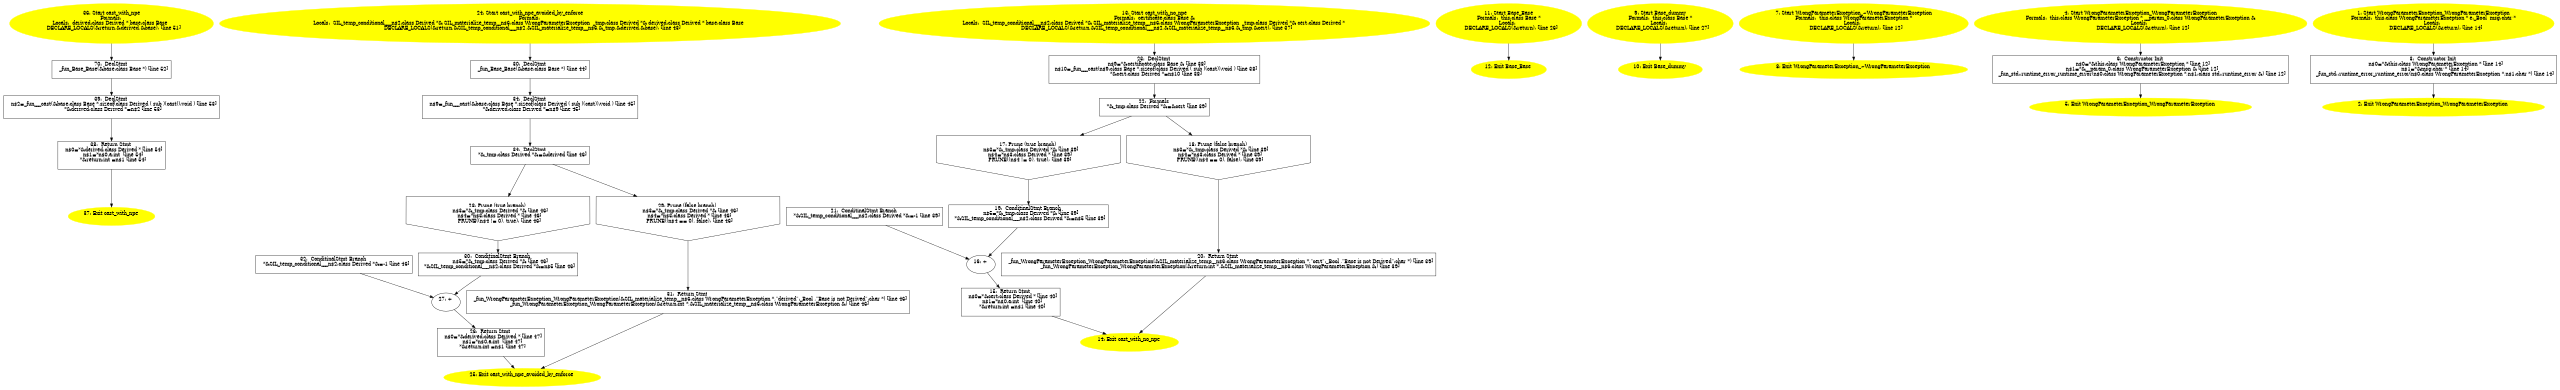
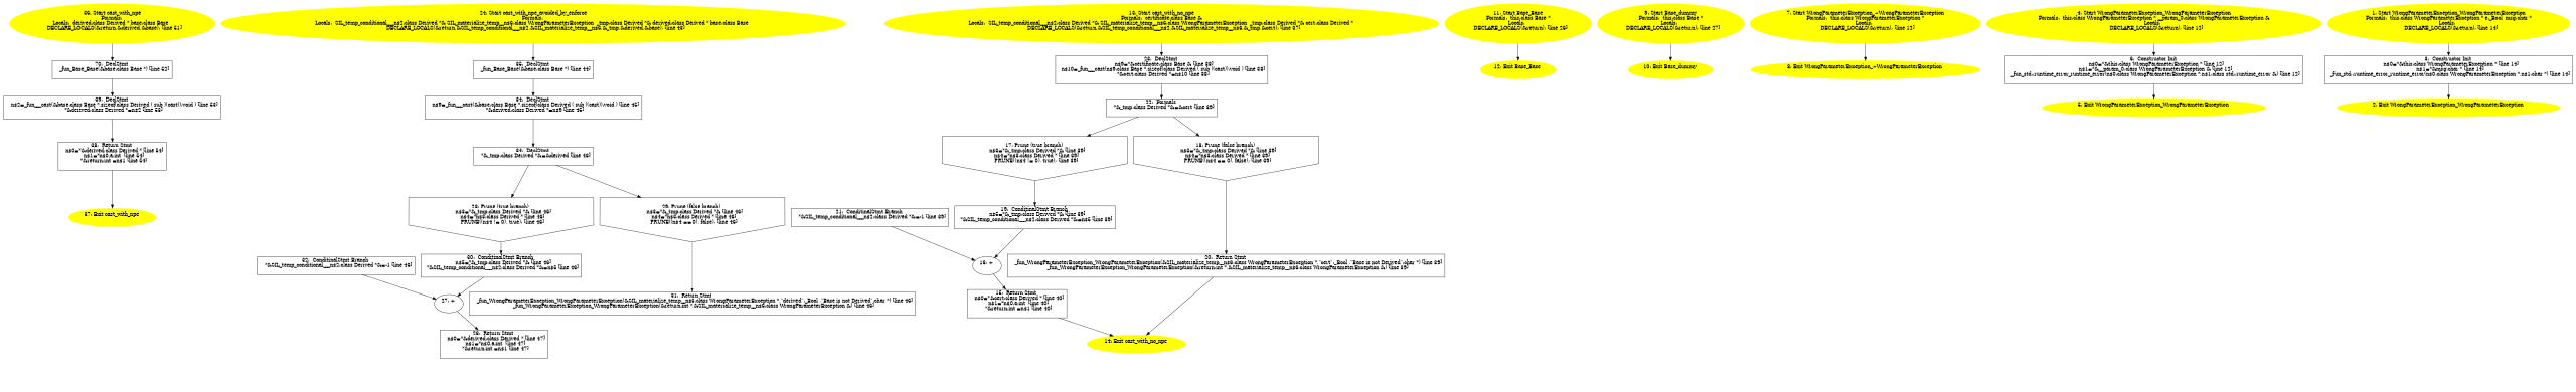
  digraph {
    n1 [label="70:  DeclStmt \n   _fun_Base_Base(&base:class Base *) [line 52]\n " shape=box]
    n2 [label="39:  DeclStmt \n   n$2=_fun___cast(&base:class Base *,sizeof(class Derived ( sub )(cast)):void ) [line 53]\n  *&derived:class Derived *=n$2 [line 53]\n " shape=box]
    n3 [label="38:  Return Stmt \n   n$0=*&derived:class Derived * [line 54]\n  n$1=*n$0.a:int  [line 54]\n  *&return:int =n$1 [line 54]\n " shape=box]
    n4 [color=yellow label="37: Exit cast_with_npe \n  " style=filled]
    n5 [color=yellow label="36: Start cast_with_npe\nFormals: \nLocals:  derived:class Derived * base:class Base  \n   DECLARE_LOCALS(&return,&derived,&base); [line 51]\n " style=filled]
-   n6 [label="30:  DeclStmt \n   _fun_Base_Base(&base:class Base *) [line 44]\n " shape=box]
+   n6 [label="35:  DeclStmt \n   _fun_Base_Base(&base:class Base *) [line 44]\n " shape=box]
    n7 [label="34:  DeclStmt \n   n$9=_fun___cast(&base:class Base *,sizeof(class Derived ( sub )(cast)):void ) [line 45]\n  *&derived:class Derived *=n$9 [line 45]\n " shape=box]
    n8 [label="34:  DeclStmt \n   *&_tmp:class Derived *&=&derived [line 46]\n " shape=box]
    n9 [label="28: Prune (true branch) \n   n$3=*&_tmp:class Derived *& [line 46]\n  n$4=*n$3:class Derived * [line 46]\n  PRUNE((n$4 != 0), true); [line 46]\n " shape=invhouse]
    n10 [label="29: Prune (false branch) \n   n$3=*&_tmp:class Derived *& [line 46]\n  n$4=*n$3:class Derived * [line 46]\n  PRUNE((n$4 == 0), false); [line 46]\n " shape=invhouse]
    n11 [label="30:  ConditinalStmt Branch \n   n$5=*&_tmp:class Derived *& [line 46]\n  *&SIL_temp_conditional___n$2:class Derived *&=n$5 [line 46]\n " shape=box]
    n12 [label="31:  Return Stmt \n   _fun_WrongParameterException_WrongParameterException(&SIL_materialize_temp__n$6:class WrongParameterException *,\"derived\":_Bool ,\"Base is not Derived\":char *) [line 46]\n  _fun_WrongParameterException_WrongParameterException(&return:int *,&SIL_materialize_temp__n$6:class WrongParameterException &) [line 46]\n " shape=box]
    n13 [label="27: + \n  "]
-   n14 [color=yellow label="25: Exit cast_with_npe_avoided_by_enforce \n  " style=filled]
    n15 [label="32:  ConditinalStmt Branch \n   *&SIL_temp_conditional___n$2:class Derived *&=-1 [line 46]\n " shape=box]
    n16 [label="26:  Return Stmt \n   n$0=*&derived:class Derived * [line 47]\n  n$1=*n$0.a:int  [line 47]\n  *&return:int =n$1 [line 47]\n " shape=box]
    n17 [color=yellow label="24: Start cast_with_npe_avoided_by_enforce\nFormals: \nLocals:  SIL_temp_conditional___n$2:class Derived *& SIL_materialize_temp__n$6:class WrongParameterException  _tmp:class Derived *& derived:class Derived * base:class Base  \n   DECLARE_LOCALS(&return,&SIL_temp_conditional___n$2,&SIL_materialize_temp__n$6,&_tmp,&derived,&base); [line 43]\n " style=filled]
    n18 [label="23:  DeclStmt \n   n$9=*&certificate:class Base & [line 38]\n  n$10=_fun___cast(n$9:class Base *,sizeof(class Derived ( sub )(cast)):void ) [line 38]\n  *&cert:class Derived *=n$10 [line 38]\n " shape=box]
    n19 [label="22:  Formals \n   *&_tmp:class Derived *&=&cert [line 39]\n " shape=box]
    n20 [label="17: Prune (true branch) \n   n$3=*&_tmp:class Derived *& [line 39]\n  n$4=*n$3:class Derived * [line 39]\n  PRUNE((n$4 != 0), true); [line 39]\n " shape=invhouse]
    n21 [label="18: Prune (false branch) \n   n$3=*&_tmp:class Derived *& [line 39]\n  n$4=*n$3:class Derived * [line 39]\n  PRUNE((n$4 == 0), false); [line 39]\n " shape=invhouse]
    n22 [label="19:  ConditinalStmt Branch \n   n$5=*&_tmp:class Derived *& [line 39]\n  *&SIL_temp_conditional___n$2:class Derived *&=n$5 [line 39]\n " shape=box]
    n23 [label="20:  Return Stmt \n   _fun_WrongParameterException_WrongParameterException(&SIL_materialize_temp__n$6:class WrongParameterException *,\"cert\":_Bool ,\"Base is not Derived\":char *) [line 39]\n  _fun_WrongParameterException_WrongParameterException(&return:int *,&SIL_materialize_temp__n$6:class WrongParameterException &) [line 39]\n " shape=box]
    n24 [label="16: + \n  "]
    n25 [color=yellow label="14: Exit cast_with_no_npe \n  " style=filled]
    n26 [label="21:  ConditinalStmt Branch \n   *&SIL_temp_conditional___n$2:class Derived *&=-1 [line 39]\n " shape=box]
    n27 [label="15:  Return Stmt \n   n$0=*&cert:class Derived * [line 40]\n  n$1=*n$0.a:int  [line 40]\n  *&return:int =n$1 [line 40]\n " shape=box]
    n28 [color=yellow label="13: Start cast_with_no_npe\nFormals:  certificate:class Base &\nLocals:  SIL_temp_conditional___n$2:class Derived *& SIL_materialize_temp__n$6:class WrongParameterException  _tmp:class Derived *& cert:class Derived * \n   DECLARE_LOCALS(&return,&SIL_temp_conditional___n$2,&SIL_materialize_temp__n$6,&_tmp,&cert); [line 37]\n " style=filled]
    n29 [color=yellow label="12: Exit Base_Base \n  " style=filled]
    n30 [color=yellow label="11: Start Base_Base\nFormals:  this:class Base *\nLocals:  \n   DECLARE_LOCALS(&return); [line 26]\n " style=filled]
    n31 [color=yellow label="10: Exit Base_dummy \n  " style=filled]
    n32 [color=yellow label="9: Start Base_dummy\nFormals:  this:class Base *\nLocals:  \n   DECLARE_LOCALS(&return); [line 27]\n " style=filled]
    n33 [color=yellow label="8: Exit WrongParameterException_~WrongParameterException \n  " style=filled]
    n34 [color=yellow label="7: Start WrongParameterException_~WrongParameterException\nFormals:  this:class WrongParameterException *\nLocals:  \n   DECLARE_LOCALS(&return); [line 12]\n " style=filled]
    n35 [label="6:  Constructor Init \n   n$0=*&this:class WrongParameterException * [line 12]\n  n$1=*&__param_0:class WrongParameterException & [line 12]\n  _fun_std::runtime_error_runtime_error(n$0:class WrongParameterException *,n$1:class std::runtime_error &) [line 12]\n " shape=box]
    n36 [color=yellow label="5: Exit WrongParameterException_WrongParameterException \n  " style=filled]
    n37 [color=yellow label="4: Start WrongParameterException_WrongParameterException\nFormals:  this:class WrongParameterException * __param_0:class WrongParameterException &\nLocals:  \n   DECLARE_LOCALS(&return); [line 12]\n " style=filled]
    n38 [label="3:  Constructor Init \n   n$0=*&this:class WrongParameterException * [line 14]\n  n$1=*&msg:char * [line 14]\n  _fun_std::runtime_error_runtime_error(n$0:class WrongParameterException *,n$1:char *) [line 14]\n " shape=box]
    n39 [color=yellow label="2: Exit WrongParameterException_WrongParameterException \n  " style=filled]
    n40 [color=yellow label="1: Start WrongParameterException_WrongParameterException\nFormals:  this:class WrongParameterException * e:_Bool  msg:char *\nLocals:  \n   DECLARE_LOCALS(&return); [line 14]\n " style=filled]
    n1 -> n2
    n2 -> n3
    n3 -> n4
    n5 -> n1
    n6 -> n7
    n7 -> n8
    n8 -> n9
    n8 -> n10
    n9 -> n11
    n10 -> n12
    n11 -> n13
-   n12 -> n14
    n13 -> n16
    n15 -> n13
-   n16 -> n14
    n17 -> n6
    n18 -> n19
    n19 -> n20
    n19 -> n21
    n20 -> n22
    n21 -> n23
    n22 -> n24
    n23 -> n25
    n24 -> n27
    n26 -> n24
    n27 -> n25
    n28 -> n18
    n30 -> n29
    n32 -> n31
    n34 -> n33
    n35 -> n36
    n37 -> n35
    n38 -> n39
    n40 -> n38
  }
